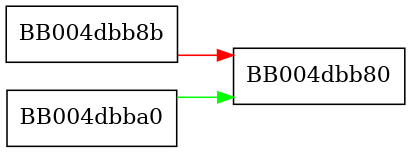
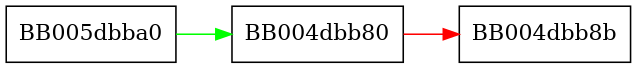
  digraph {
    rankdir=LR
    splines=ortho
    node [shape=box]
    BB004dbb80
    BB004dbb8b
-   BB004dbba0
-   BB004dbb8b -> BB004dbb80 [color=red]
+   BB004dbba0 [label=BB005dbba0]
+   BB004dbb80 -> BB004dbb8b [color=red]
    BB004dbba0 -> BB004dbb80 [color=green]
  }
